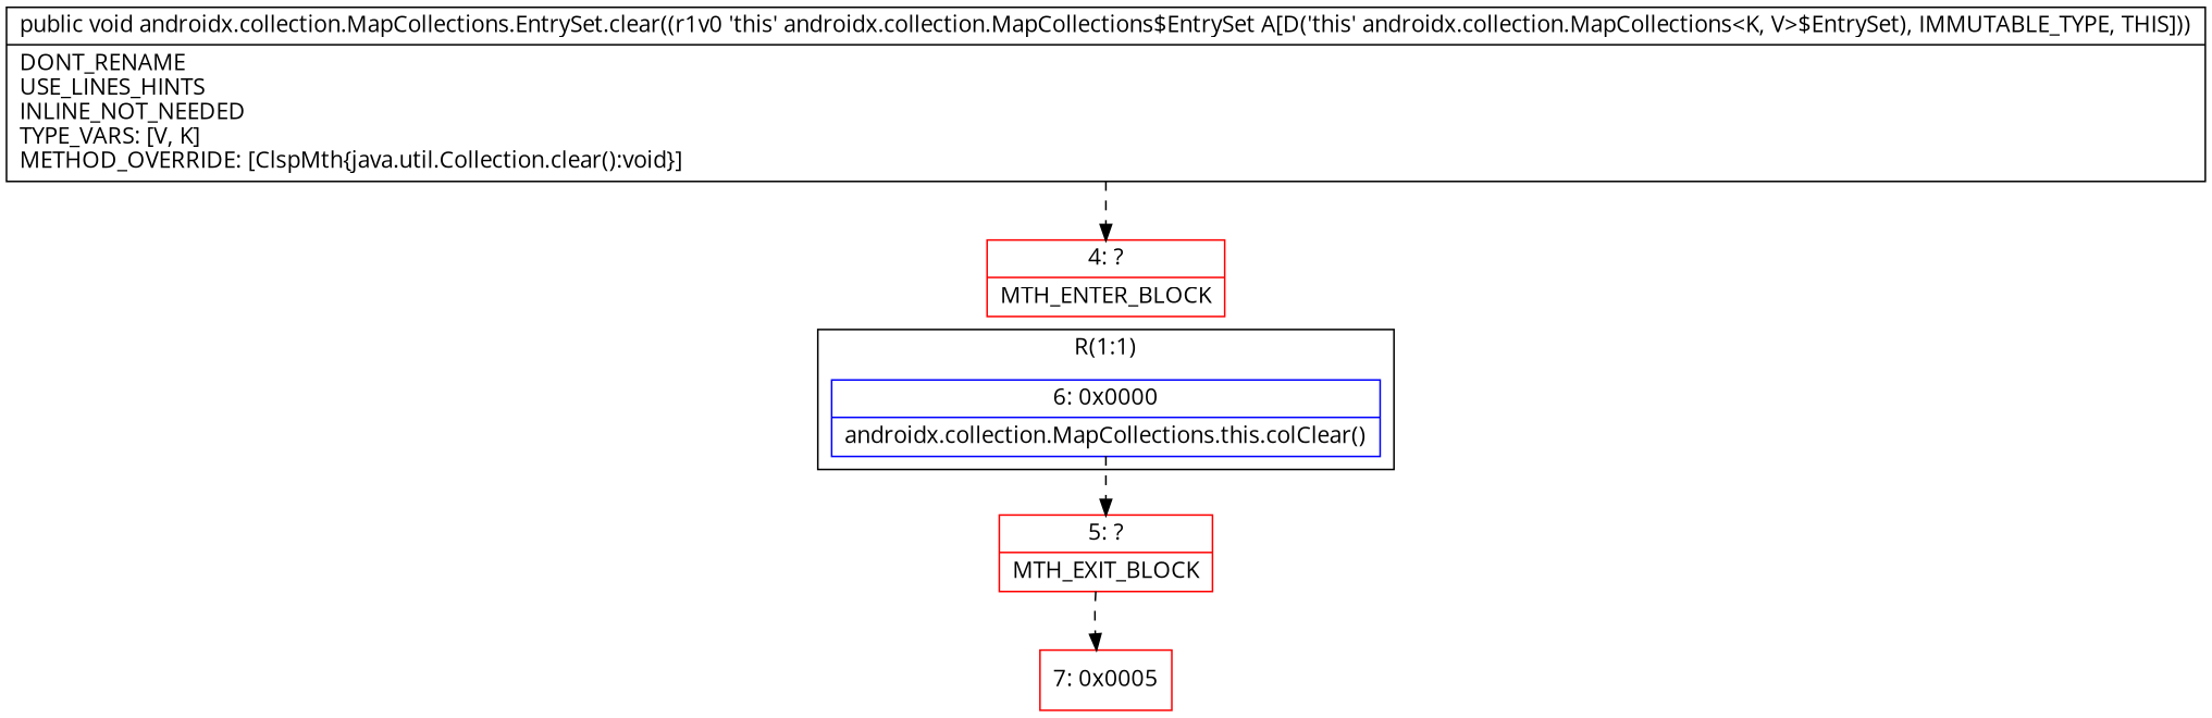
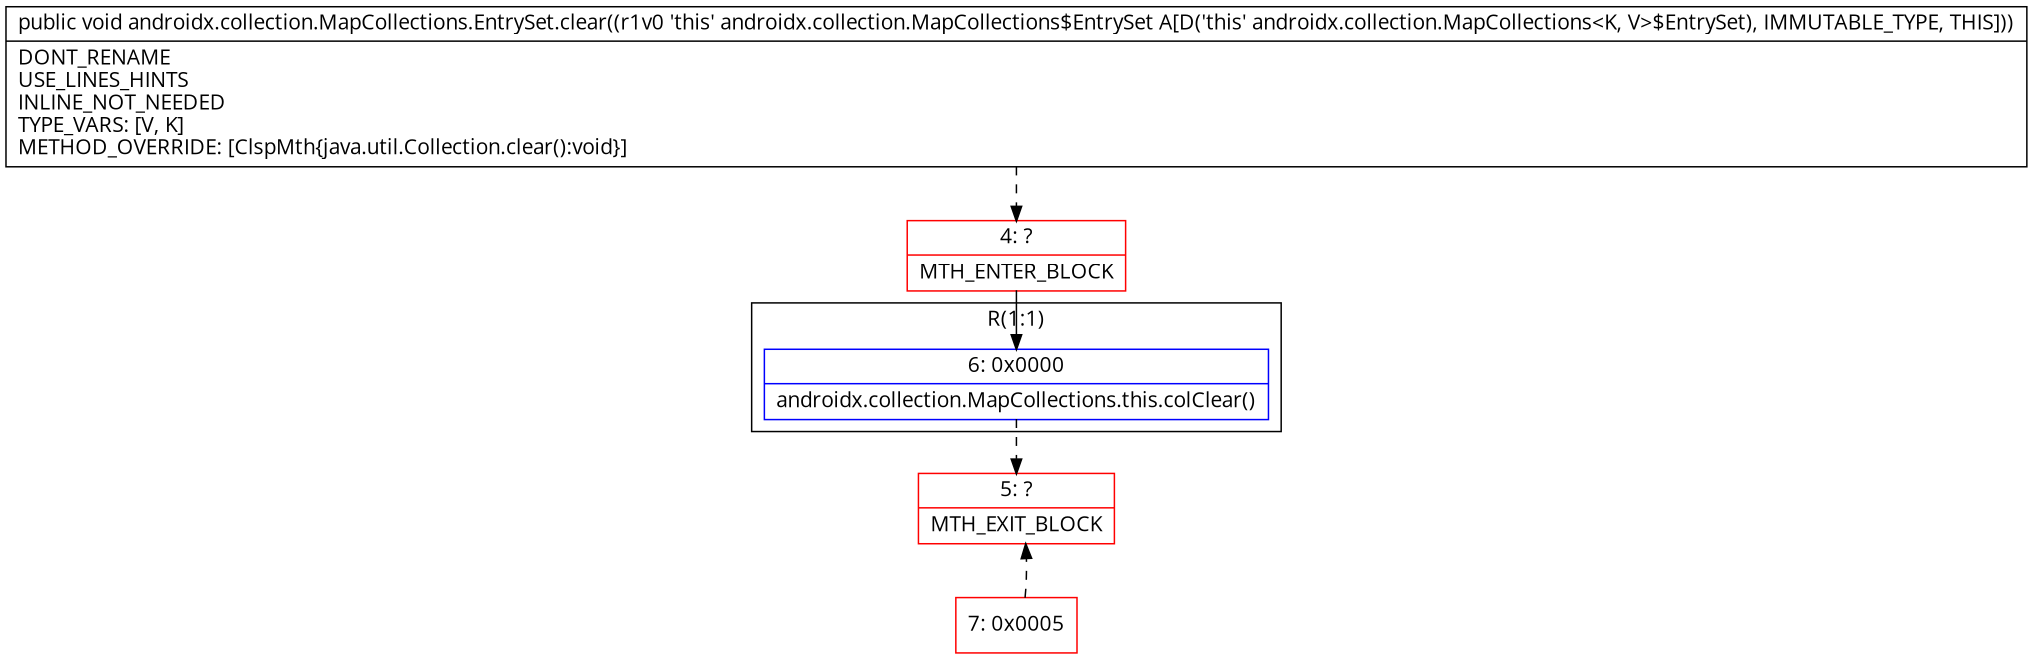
  digraph {
    fontname="Open Sans"
    node [color=red fontname="Open Sans" shape=record]
    edge [fontname="Open Sans" style=dashed]
    n1 [color=blue label="{6\:\ 0x0000|androidx.collection.MapCollections.this.colClear()\l}"]
    n2 [label="{5\:\ ?|MTH_EXIT_BLOCK\l}"]
    n3 [label="{7\:\ 0x0005}"]
    n4 [label="{4\:\ ?|MTH_ENTER_BLOCK\l}"]
    n5 [label="{public void androidx.collection.MapCollections.EntrySet.clear((r1v0 'this' androidx.collection.MapCollections$EntrySet A[D('this' androidx.collection.MapCollections\<K, V\>$EntrySet), IMMUTABLE_TYPE, THIS]))  | DONT_RENAME\lUSE_LINES_HINTS\lINLINE_NOT_NEEDED\lTYPE_VARS: [V, K]\lMETHOD_OVERRIDE: [ClspMth\{java.util.Collection.clear():void\}]\l}" color=""]
    subgraph cluster_1 {
      label="R(1:1)"
      n1
    }
    n1 -> n2
-   n2 -> n3
+   n3 -> n2
+   n4 -> n1 [style=solid]
    n5 -> n4
  }
